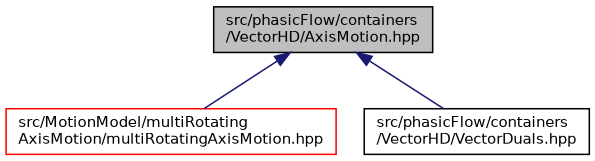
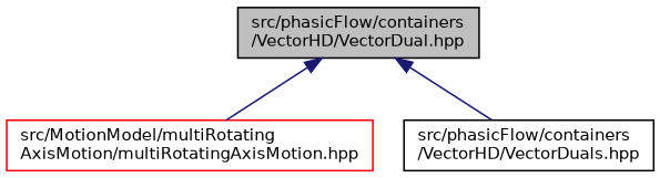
  digraph {
    node [color=black fillcolor=white fontname=Helvetica fontsize=10 shape=record style=filled]
    edge [color=midnightblue dir=back fontname=Helvetica fontsize=10 labelfontname=Helvetica labelfontsize=10 style=solid]
-   n1 [fillcolor=grey75 fontcolor=black height=0.2 label="src/phasicFlow/containers\l/VectorHD/AxisMotion.hpp" width=0.4]
+   n1 [fillcolor=grey75 fontcolor=black height=0.2 label="src/phasicFlow/containers\l/VectorHD/VectorDual.hpp" width=0.4]
    n2 [color=red height=0.2 label="src/MotionModel/multiRotating\lAxisMotion/multiRotatingAxisMotion.hpp" width=0.4]
    n3 [height=0.2 label="src/phasicFlow/containers\l/VectorHD/VectorDuals.hpp" width=0.4]
    n1 -> n2
    n1 -> n3
  }
